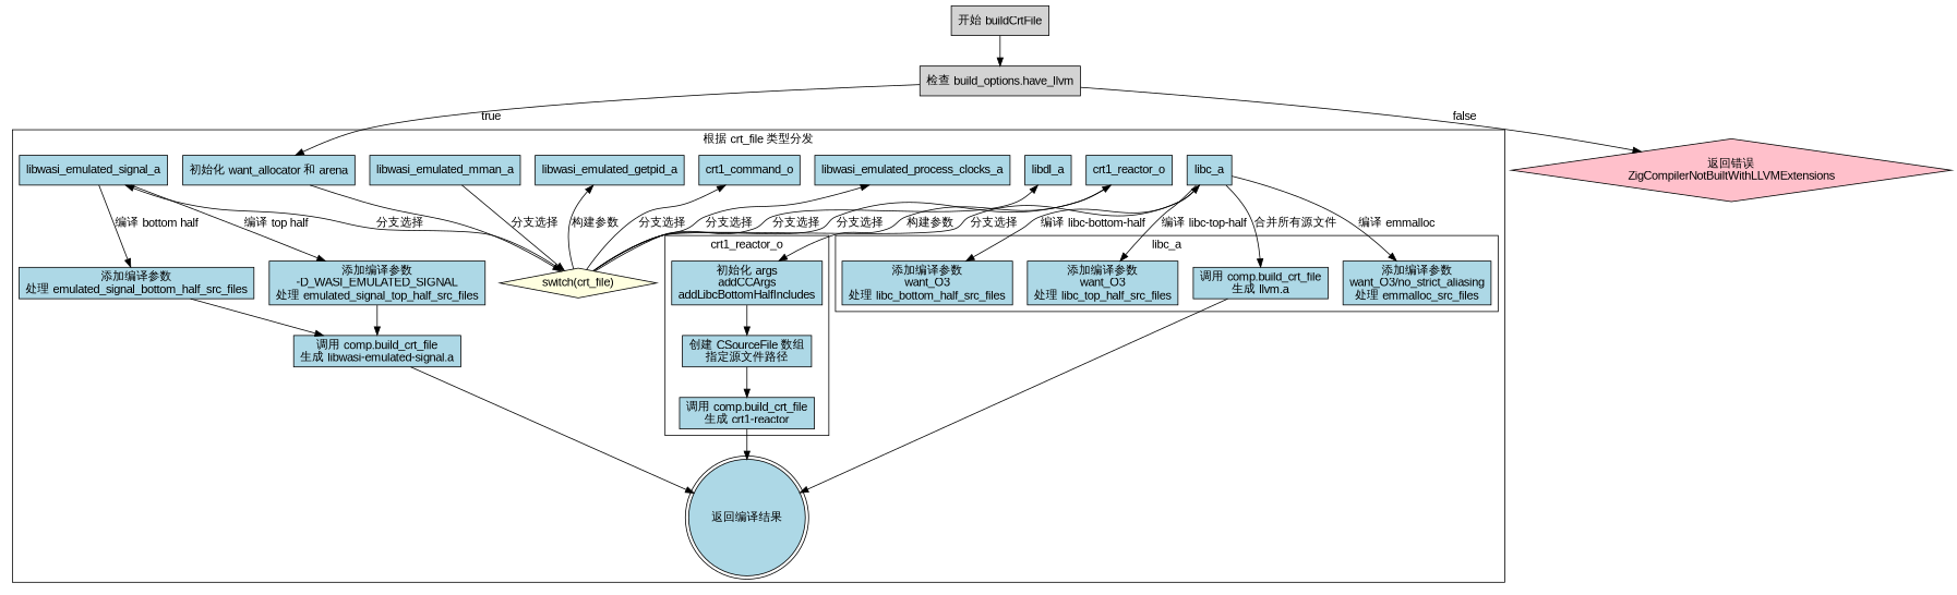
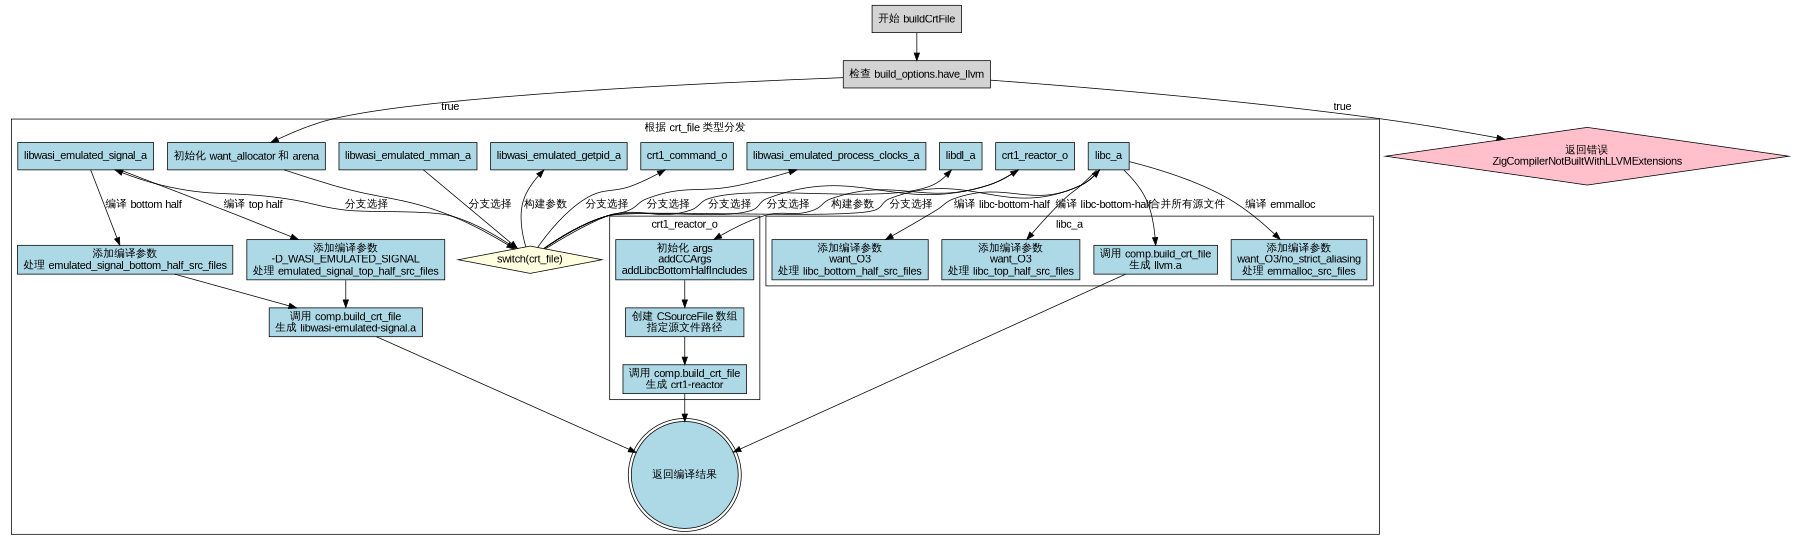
  digraph {
    fontname=Arial
    node [fillcolor=lightblue fontname=Arial shape=rectangle style=filled]
    edge [fontname=Arial]
    n1 [label=crt1_reactor_o]
    n2 [label=crt1_command_o]
    n3 [label=libc_a]
    n4 [label=libdl_a]
    n5 [label=libwasi_emulated_process_clocks_a]
    n6 [label=libwasi_emulated_getpid_a]
    n7 [label=libwasi_emulated_mman_a]
    n8 [label=libwasi_emulated_signal_a]
    n9 [label="初始化 args\naddCCArgs\naddLibcBottomHalfIncludes"]
    n10 [label="创建 CSourceFile 数组\n指定源文件路径"]
    n11 [label="调用 comp.build_crt_file\n生成 crt1-reactor"]
    n12 [label="添加编译参数\nwant_O3/no_strict_aliasing\n处理 emmalloc_src_files"]
    n13 [label="添加编译参数\nwant_O3\n处理 libc_bottom_half_src_files"]
    n14 [label="添加编译参数\nwant_O3\n处理 libc_top_half_src_files"]
    n15 [label="调用 comp.build_crt_file\n生成 llvm.a"]
    n16 [label="初始化 want_allocator 和 arena"]
    n17 [fillcolor=lightyellow label="switch(crt_file)" shape=diamond]
    n18 [label="添加编译参数\n处理 emulated_signal_bottom_half_src_files"]
    n19 [label="添加编译参数\n-D_WASI_EMULATED_SIGNAL\n处理 emulated_signal_top_half_src_files"]
    n20 [label="返回编译结果" shape=doublecircle]
    n21 [label="调用 comp.build_crt_file\n生成 libwasi-emulated-signal.a"]
    n22 [fillcolor=lightgray label="开始 buildCrtFile"]
    n23 [fillcolor=lightgray label="检查 build_options.have_llvm"]
    n24 [fillcolor=pink label="返回错误\nZigCompilerNotBuiltWithLLVMExtensions" shape=diamond]
    subgraph cluster_1 {
      label="根据 crt_file 类型分发"
      n16
      n17
      n18
      n19
      n20
      n21
      subgraph sub_2 {
        label="根据 crt_file 类型分发"
        rank=same
        n1
        n2
        n3
        n4
        n5
        n6
        n7
        n8
      }
      subgraph cluster_3 {
        label=crt1_reactor_o
        n9
        n10
        n11
      }
      subgraph cluster_4 {
        label=libc_a
        n12
        n13
        n14
        n15
      }
    }
    n1 -> n9 [label="构建参数"]
    n3 -> n12 [label="编译 emmalloc"]
    n3 -> n13 [label="编译 libc-bottom-half"]
-   n3 -> n14 [label="编译 libc-top-half"]
+   n3 -> n14 [label="编译 libc-bottom-half"]
    n3 -> n15 [label="合并所有源文件"]
    n7 -> n17 [label="分支选择"]
    n8 -> n18 [label="编译 bottom half"]
    n8 -> n19 [label="编译 top half"]
    n9 -> n10
    n10 -> n11
    n11 -> n20
    n15 -> n20
    n16 -> n17
    n17 -> n1 [label="分支选择"]
    n17 -> n2 [label="分支选择"]
    n17 -> n3 [label="分支选择"]
    n17 -> n4 [label="分支选择"]
    n17 -> n5 [label="分支选择"]
    n17 -> n6 [label="构建参数"]
    n17 -> n8 [label="分支选择"]
    n18 -> n21
    n19 -> n21
    n21 -> n20
    n22 -> n23
    n23 -> n16 [label=true]
-   n23 -> n24 [label=false]
+   n23 -> n24 [label=true]
  }
